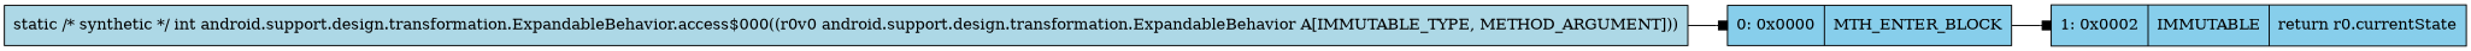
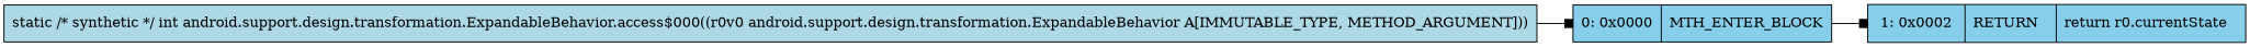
  digraph {
    rankdir=LR
    node [shape=record style=filled fillcolor=skyblue]
    edge [arrowhead=box]
    n1 [label="{0\:\ 0x0000|MTH_ENTER_BLOCK\l}"]
-   n2 [label="{1\:\ 0x0002|IMMUTABLE\l|return r0.currentState\l}"]
+   n2 [label="{1\:\ 0x0002|RETURN\l|return r0.currentState\l}"]
    n3 [label="{static \/* synthetic *\/ int android.support.design.transformation.ExpandableBehavior.access$000((r0v0 android.support.design.transformation.ExpandableBehavior A[IMMUTABLE_TYPE, METHOD_ARGUMENT])) }" fillcolor=lightblue]
    n1 -> n2
    n3 -> n1
  }
